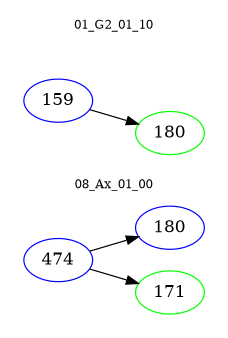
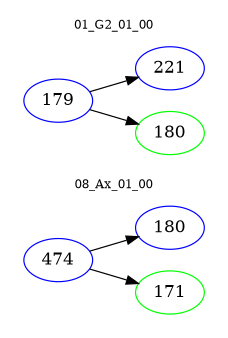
  digraph {
    rankdir=LR
    node [color=blue]
    edge [color=black]
    n1 [label=474]
    n2 [color=green label=171]
    n3 [label=180]
-   n4 [label=159]
+   n4 [label=179]
    n5 [color=green label=180]
+   n6 [label=221]
    subgraph cluster_1 {
      color=white
      fontsize=10
      label="08_Ax_01_00"
      n1
      n2
      n3
    }
    subgraph cluster_2 {
      color=white
      fontsize=10
-     label="01_G2_01_10"
+     label="01_G2_01_00"
      n4
      n5
+     n6
    }
    n1 -> n2
    n1 -> n3
    n4 -> n5
+   n4 -> n6
  }
